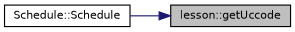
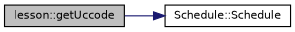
  digraph {
    rankdir=RL
    node [color=black fontname=Helvetica fontsize=10 shape=record style=filled]
    n1 [fillcolor=grey75 fontcolor=black height=0.2 label="lesson::getUccode" width=0.4]
    n2 [fillcolor=white height=0.2 label="Schedule::Schedule" width=0.4]
-   n1 -> n2 [color=midnightblue dir=back fontname=Helvetica fontsize=10 labelfontname=Helvetica labelfontsize=10 style=solid]
+   n2 -> n1 [color=midnightblue dir=back fontname=Helvetica fontsize=10 labelfontname=Helvetica labelfontsize=10 style=solid]
  }
